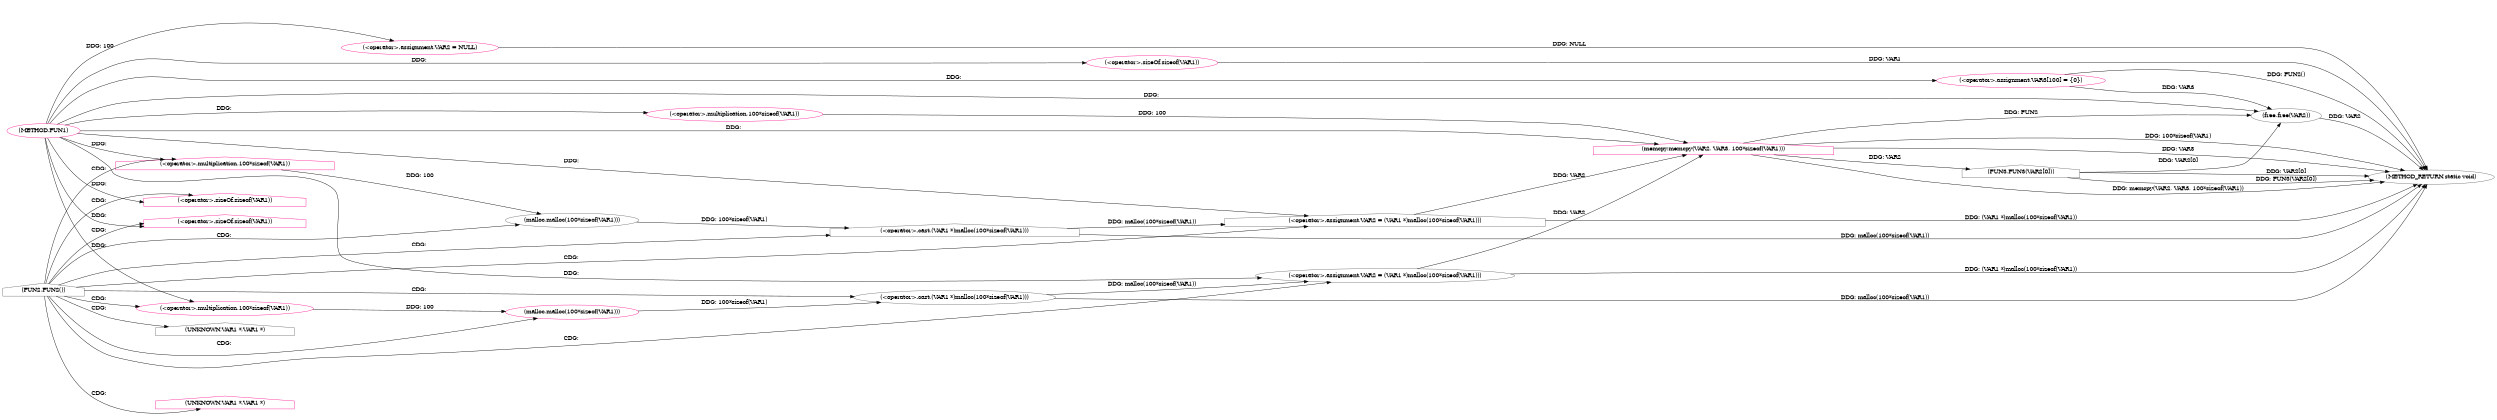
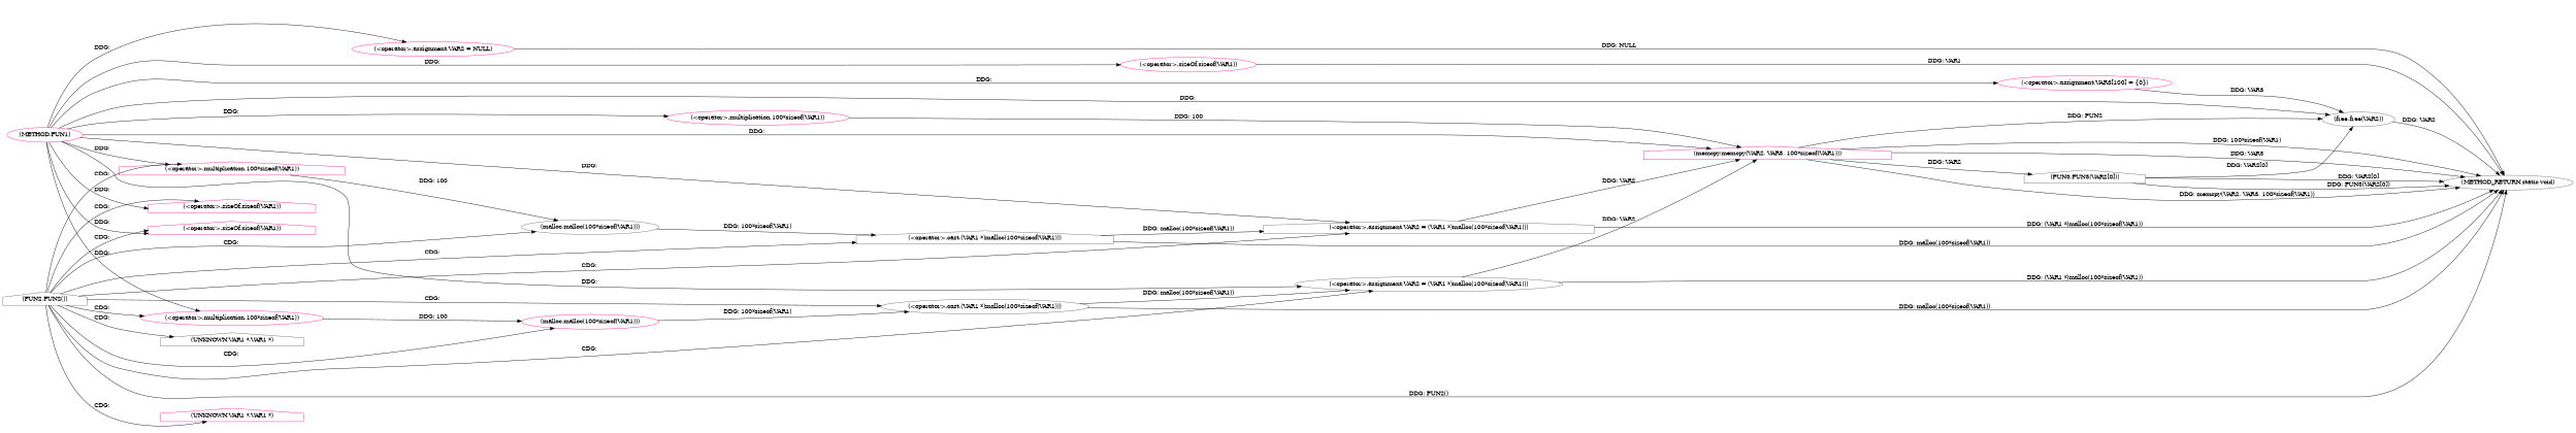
  digraph {
    rankdir=LR
    node [color=deeppink shape=ellipse]
    n1 [label="(METHOD,FUN1)"]
    n2 [label="(<operator>.assignment,VAR2 = NULL)"]
    n3 [color=gray40 label="(<operator>.assignment,VAR2 = (VAR1 *)malloc(100*sizeof(VAR1)))"]
    n4 [label="(<operator>.multiplication,100*sizeof(VAR1))"]
    n5 [label="(<operator>.sizeOf,sizeof(VAR1))" shape=house]
    n6 [color=gray40 label="(<operator>.assignment,VAR2 = (VAR1 *)malloc(100*sizeof(VAR1)))" shape=house]
    n7 [label="(<operator>.multiplication,100*sizeof(VAR1))" shape=house]
    n8 [label="(<operator>.sizeOf,sizeof(VAR1))" shape=house]
    n9 [label="(<operator>.assignment,VAR3[100] = {0})"]
    n10 [label="(memcpy,memcpy(VAR2, VAR3, 100*sizeof(VAR1)))" shape=house]
    n11 [label="(<operator>.multiplication,100*sizeof(VAR1))"]
    n12 [label="(<operator>.sizeOf,sizeof(VAR1))"]
    n13 [color=gray40 label="(free,free(VAR2))"]
    n14 [color=gray40 label="(METHOD_RETURN,static void)"]
    n15 [color=gray40 label="(FUN2,FUN2())" shape=house]
    n16 [color=gray40 label="(<operator>.cast,(VAR1 *)malloc(100*sizeof(VAR1)))"]
    n17 [label="(malloc,malloc(100*sizeof(VAR1)))"]
    n18 [color=gray40 label="(<operator>.cast,(VAR1 *)malloc(100*sizeof(VAR1)))" shape=house]
    n19 [color=gray40 label="(malloc,malloc(100*sizeof(VAR1)))"]
    n20 [label="(UNKNOWN,VAR1 *,VAR1 *)" shape=house]
    n21 [color=gray40 label="(UNKNOWN,VAR1 *,VAR1 *)" shape=house]
    n22 [color=gray40 label="(FUN3,FUN3(VAR2[0]))" shape=house]
-   n1 -> n2 [label="DDG: 100"]
+   n1 -> n2 [label="DDG: "]
    n1 -> n3 [label="DDG: "]
    n1 -> n4 [label="DDG: "]
    n1 -> n5 [label="DDG: "]
    n1 -> n6 [label="DDG: "]
    n1 -> n7 [label="DDG: "]
    n1 -> n8 [label="DDG: "]
    n1 -> n9 [label="DDG: "]
    n1 -> n10 [label="DDG: "]
    n1 -> n11 [label="DDG: "]
    n1 -> n12 [label="DDG: "]
    n1 -> n13 [label="DDG: "]
    n2 -> n14 [label="DDG: NULL"]
    n3 -> n10 [label="DDG: VAR2"]
    n3 -> n14 [label="DDG: (VAR1 *)malloc(100*sizeof(VAR1))"]
    n4 -> n17 [label="DDG: 100"]
    n6 -> n10 [label="DDG: VAR2"]
    n6 -> n14 [label="DDG: (VAR1 *)malloc(100*sizeof(VAR1))"]
    n7 -> n19 [label="DDG: 100"]
    n9 -> n13 [label="DDG: VAR3"]
    n10 -> n13 [label="DDG: FUN2"]
    n10 -> n14 [label="DDG: memcpy(VAR2, VAR3, 100*sizeof(VAR1))"]
    n10 -> n14 [label="DDG: VAR3"]
    n10 -> n14 [label="DDG: 100*sizeof(VAR1)"]
    n10 -> n22 [label="DDG: VAR2"]
    n11 -> n10 [label="DDG: 100"]
    n12 -> n14 [label="DDG: VAR1"]
    n13 -> n14 [label="DDG: VAR2"]
    n15 -> n3 [label="CDG: "]
    n15 -> n4 [label="CDG: "]
    n15 -> n5 [label="CDG: "]
    n15 -> n6 [label="CDG: "]
    n15 -> n7 [label="CDG: "]
    n15 -> n8 [label="CDG: "]
-   n9 -> n14 [label="DDG: FUN2()"]
+   n15 -> n14 [label="DDG: FUN2()"]
    n15 -> n16 [label="CDG: "]
    n15 -> n17 [label="CDG: "]
    n15 -> n18 [label="CDG: "]
    n15 -> n19 [label="CDG: "]
    n15 -> n20 [label="CDG: "]
    n15 -> n21 [label="CDG: "]
    n16 -> n3 [label="DDG: malloc(100*sizeof(VAR1))"]
    n16 -> n14 [label="DDG: malloc(100*sizeof(VAR1))"]
    n17 -> n16 [label="DDG: 100*sizeof(VAR1)"]
    n18 -> n6 [label="DDG: malloc(100*sizeof(VAR1))"]
    n18 -> n14 [label="DDG: malloc(100*sizeof(VAR1))"]
    n19 -> n18 [label="DDG: 100*sizeof(VAR1)"]
    n22 -> n13 [label="DDG: VAR2[0]"]
    n22 -> n14 [label="DDG: FUN3(VAR2[0])"]
    n22 -> n14 [label="DDG: VAR2[0]"]
  }
